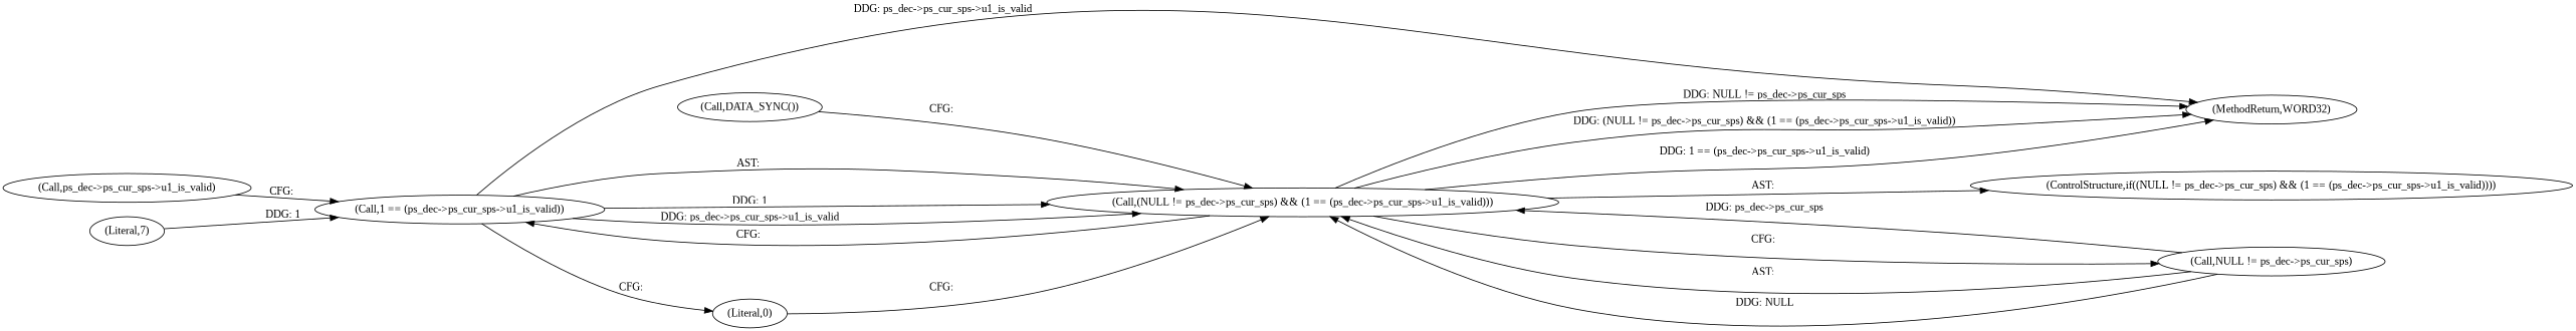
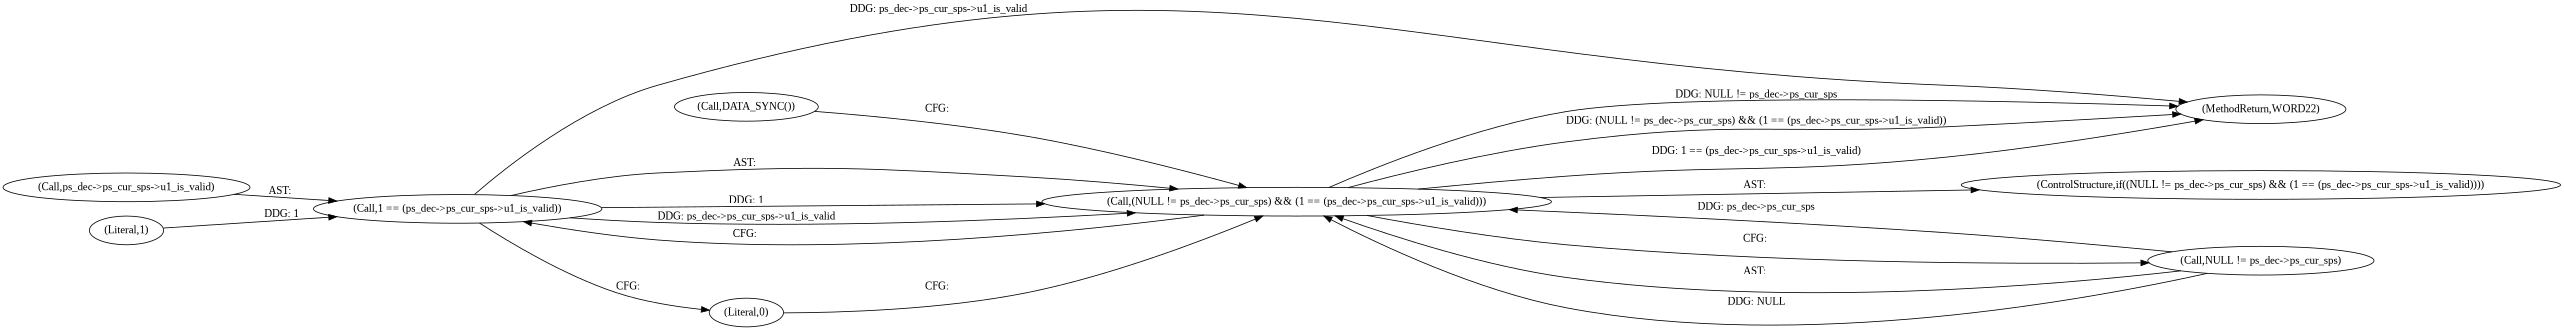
  digraph {
    fontname="Liberation Serif"
    rankdir=LR
    node [fontname="Liberation Serif"]
    edge [fontname="Liberation Serif"]
    n1 [label="(Call,1 == (ps_dec->ps_cur_sps->u1_is_valid))"]
    n2 [label="(Call,(NULL != ps_dec->ps_cur_sps) && (1 == (ps_dec->ps_cur_sps->u1_is_valid)))"]
-   n3 [label="(MethodReturn,WORD32)"]
+   n3 [label="(MethodReturn,WORD22)"]
    n4 [label="(Literal,0)"]
    n5 [label="(ControlStructure,if((NULL != ps_dec->ps_cur_sps) && (1 == (ps_dec->ps_cur_sps->u1_is_valid))))"]
    n6 [label="(Call,NULL != ps_dec->ps_cur_sps)"]
    n7 [label="(Call,ps_dec->ps_cur_sps->u1_is_valid)"]
-   n8 [label="(Literal,7)"]
+   n8 [label="(Literal,1)"]
    n9 [label="(Call,DATA_SYNC())"]
    n1 -> n2 [label="AST: "]
    n1 -> n2 [label="DDG: 1"]
    n1 -> n2 [label="DDG: ps_dec->ps_cur_sps->u1_is_valid"]
    n1 -> n3 [label="DDG: ps_dec->ps_cur_sps->u1_is_valid"]
    n1 -> n4 [label="CFG: "]
    n2 -> n1 [label="CFG: "]
    n2 -> n3 [label="DDG: NULL != ps_dec->ps_cur_sps"]
    n2 -> n3 [label="DDG: (NULL != ps_dec->ps_cur_sps) && (1 == (ps_dec->ps_cur_sps->u1_is_valid))"]
    n2 -> n3 [label="DDG: 1 == (ps_dec->ps_cur_sps->u1_is_valid)"]
    n2 -> n5 [label="AST: "]
    n2 -> n6 [label="CFG: "]
    n4 -> n2 [label="CFG: "]
    n6 -> n2 [label="AST: "]
    n6 -> n2 [label="DDG: NULL"]
    n6 -> n2 [label="DDG: ps_dec->ps_cur_sps"]
-   n7 -> n1 [label="CFG: "]
+   n7 -> n1 [label="AST: "]
    n8 -> n1 [label="DDG: 1"]
    n9 -> n2 [label="CFG: "]
  }
